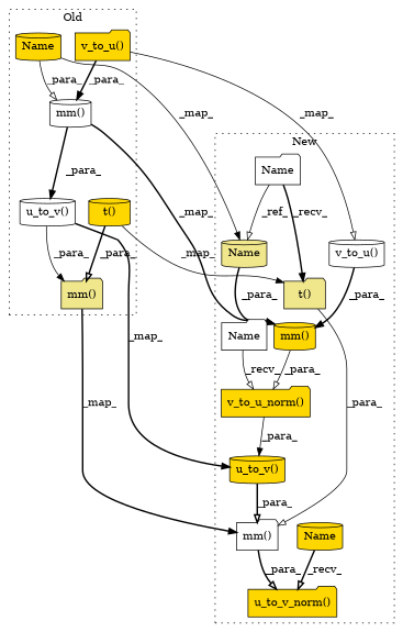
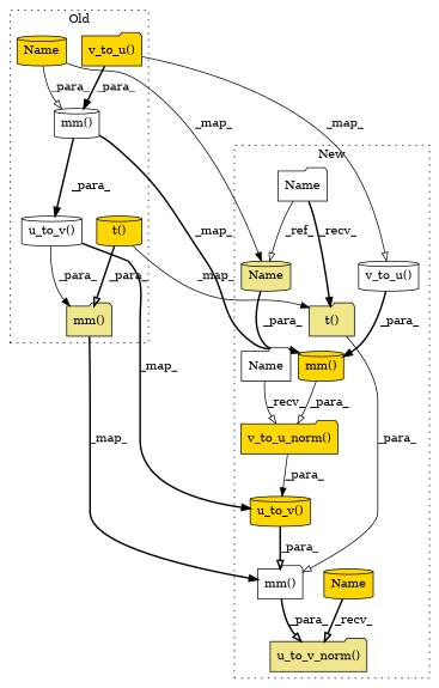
  digraph {
    node [a=75 l="12,1" shape=cylinder style=filled fillcolor=gold]
    edge [style=bold arrowhead=onormal]
    n1 [l=20 label="t()" s=3044]
    n2 [l="9,1" label="mm()" s="3035,3090" shape=folder fillcolor=khaki]
    n3 [l="9,1" label="mm()" s="2836,2887" fillcolor=white]
    n4 [label="u_to_v()" s="3066,3089" fillcolor=white]
    n5 [label="v_to_u()" s="2863,2886" shape=folder]
    n6 [a=87 l=16 label=Name s=2845]
    n7 [l=20 label="t()" s=3401 shape=folder fillcolor=khaki]
    n8 [l="30,1" label="mm()" s="3371,3447" shape=folder fillcolor=white]
    n9 [l="38,18" label="v_to_u_norm()" s="3115,3205" shape=folder]
-   n10 [l="17,18" label="u_to_v_norm()" s="3354,3448" shape=folder]
+   n10 [l="17,18" label="u_to_v_norm()" s="3354,3448" shape=folder fillcolor=khaki]
    n11 [a=87 l=16 label=Name s=2959 shape=folder fillcolor=white]
    n12 [l="9,1" label="mm()" s="3153,3204"]
    n13 [label="u_to_v()" s="3423,3446"]
    n14 [label="v_to_u()" s="3180,3203" fillcolor=white]
    n15 [a=87 l=16 label=Name s=3162 fillcolor=khaki]
    n16 [a=87 l=4 label=Name s=3354]
    n17 [a=87 l=4 label=Name s=3115 shape=folder fillcolor=white]
    subgraph cluster_1 {
      label=Old
      style=dotted
      n1
      n2
      n3
      n4
      n5
      n6
    }
    subgraph cluster_2 {
      label=New
      style=dotted
      n7
      n8
      n9
      n10
      n11
      n12
      n13
      n14
      n15
      n16
      n17
    }
    n1 -> n2 [label=_para_]
    n1 -> n7 [label=_map_ style=solid arrowhead=normal]
    n2 -> n8 [label=_map_ arrowhead=normal]
    n3 -> n4 [label=_para_ arrowhead=normal]
    n3 -> n12 [label=_map_]
    n4 -> n2 [label=_para_ style=solid arrowhead=normal]
    n4 -> n13 [label=_map_ arrowhead=normal]
    n5 -> n3 [label=_para_ arrowhead=normal]
    n5 -> n14 [label=_map_ style=solid]
    n6 -> n3 [label=_para_ style=solid]
    n6 -> n15 [label=_map_ style=solid arrowhead=normal]
    n7 -> n8 [label=_para_ style=solid]
    n8 -> n10 [label=_para_]
    n9 -> n13 [label=_para_ style=solid arrowhead=normal]
    n11 -> n7 [label=_recv_ arrowhead=normal]
    n11 -> n15 [label=_ref_ style=solid]
    n12 -> n9 [label=_para_ style=solid]
    n13 -> n8 [label=_para_]
    n14 -> n12 [label=_para_ arrowhead=normal]
    n15 -> n12 [label=_para_ arrowhead=normal]
    n16 -> n10 [label=_recv_]
    n17 -> n9 [label=_recv_ style=solid]
  }
